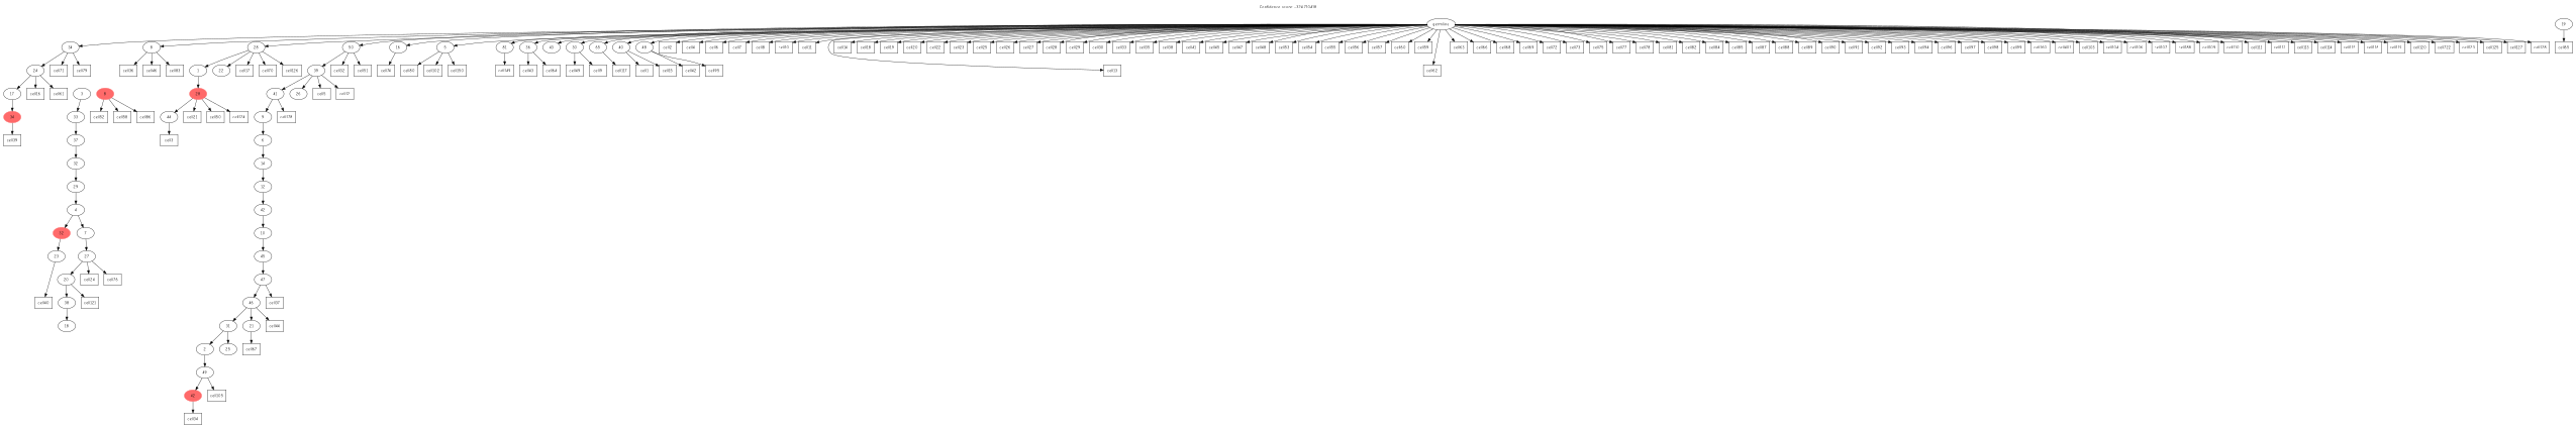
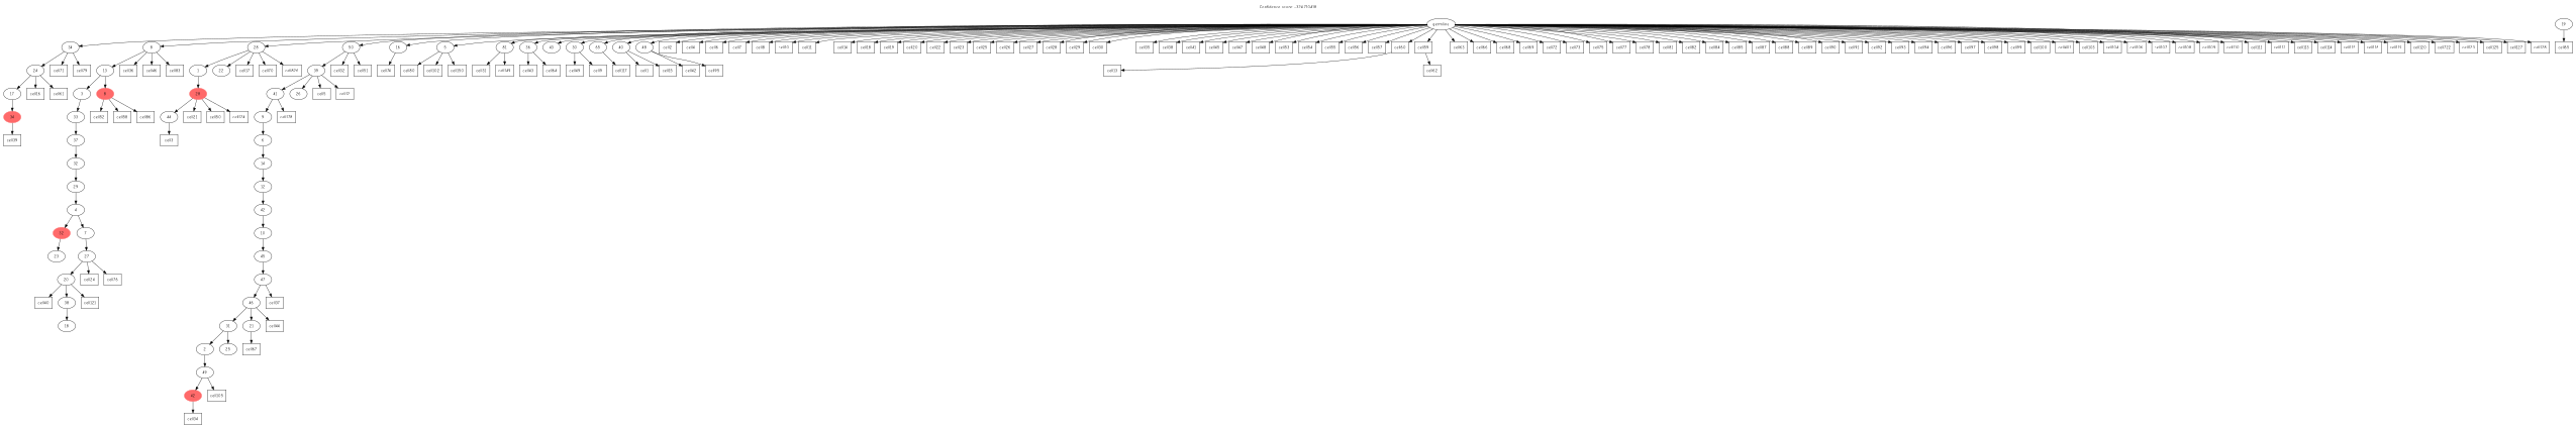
  digraph {
    fontname="Comic Neue"
    label="Confidence score: -324.710418"
    labelloc=t
    node [fontname="Comic Neue" shape=box]
    edge [fontname="Comic Neue"]
    n1 [label=17 shape=""]
    n2 [color=indianred1 label=34 style=filled shape=""]
    cell39
    n4 [label=24 shape=""]
    cell16
    cell61
    n7 [label=34 shape=""]
    cell71
    cell79
    n10 [color=indianred1 label=32 style=filled shape=""]
    n11 [label=23 shape=""]
    cell40
    n13 [label=38 shape=""]
    n14 [label=18 shape=""]
    n15 [label=20 shape=""]
    cell121
    n17 [label=27 shape=""]
    cell24
    cell76
    n20 [label=7 shape=""]
    n21 [label=4 shape=""]
    n22 [label=29 shape=""]
    n23 [label=32 shape=""]
    n24 [label=37 shape=""]
    n25 [label=33 shape=""]
    n26 [label=3 shape=""]
+   n27 [label=13 shape=""]
    n28 [color=indianred1 label=8 style=filled shape=""]
    cell52
    cell58
    cell86
    n32 [label=8 shape=""]
    cell36
    cell46
    cell83
    n36 [label=19 shape=""]
    cell65
    n38 [color=indianred1 label=28 style=filled shape=""]
    n39 [label=44 shape=""]
    cell21
    cell50
    cell124
    cell3
    n44 [label=1 shape=""]
    n45 [label=28 shape=""]
    n46 [label=22 shape=""]
    cell17
    cell70
-   cell126
+   cell126 [label=cell826]
    n50 [label=49 shape=""]
    n51 [color=indianred1 label=42 style=filled shape=""]
    cell105
    cell34
    n54 [label=2 shape=""]
    n55 [label=25 shape=""]
    n56 [label=31 shape=""]
    n57 [label=46 shape=""]
    n58 [label=21 shape=""]
    cell44
    cell67
    n61 [label=47 shape=""]
    cell37
    n63 [label=45 shape=""]
    n64 [label=10 shape=""]
    n65 [label=42 shape=""]
    n66 [label=12 shape=""]
    n67 [label=14 shape=""]
    n68 [label=6 shape=""]
    n69 [label=9 shape=""]
    n70 [label=41 shape=""]
    n71 [label=cell178]
    n72 [label=39 shape=""]
    n73 [label=26 shape=""]
    cell5
    cell12
    n76 [label=50 shape=""]
    cell32
    cell51
    n79 [label=germline shape=""]
    n80 [label=16 shape=""]
    n81 [label=5 shape=""]
    n82 [label=81 shape=""]
    n83 [label=36 shape=""]
    n84 [label=43 shape=""]
    n85 [label=30 shape=""]
    n86 [label=65 shape=""]
    n87 [label=40 shape=""]
    n88 [label=48 shape=""]
    cell2
    cell4
    cell6
    cell7
    cell8
    cell10
    cell11
    cell13
    cell14
    cell18
    cell19
    cell20
    cell22
    cell23
    cell25
    cell26
    cell27
    cell28
    cell29
    cell30
-   cell33
    cell35
    cell38
    cell41
    cell45
    cell47
    cell48
    cell53
    cell54
    cell55
    cell56
    cell57
    cell59
    cell60
    cell62
    cell63
    cell66
    cell68
    cell69
    cell72
    cell73
    cell75
    cell77
    cell78
    cell81
    cell82
    cell84
    cell85
    cell87
    cell88
    cell89
    cell90
    cell91
    cell92
    cell93
    cell94
    cell96
    cell97
    cell98
    cell99
-   cell100 [label=cell160]
+   cell100
    n150 [label=cell401]
    cell103
    cell104
    cell106
    cell107
-   cell108 [label=cell188]
+   cell108
    cell109
    cell110
    cell111
    cell112
    cell113
    cell114
    cell115
    cell116
    cell119
    cell120
    n166 [label=cell722]
    cell123
    cell125
    cell127
    cell128
    cell74
    cell80
    cell102
    n174 [label=cell150]
+   cell31
    n176 [label=cell149]
    cell43
    cell64
    cell49
    cell9
    cell117
    cell1
    cell15
    cell42
    cell95
    n1 -> n2
    n2 -> cell39
    n4 -> n1
    n4 -> cell16
    n4 -> cell61
    n7 -> n4
    n7 -> cell71
    n7 -> cell79
    n10 -> n11
-   n11 -> cell40
+   n15 -> cell40
    n13 -> n14
    n15 -> n13
    n15 -> cell121
    n17 -> n15
    n17 -> cell24
    n17 -> cell76
    n20 -> n17
    n21 -> n10
    n21 -> n20
    n22 -> n21
    n23 -> n22
    n24 -> n23
    n25 -> n24
    n26 -> n25
+   n27 -> n26
+   n27 -> n28
    n28 -> cell52
    n28 -> cell58
    n28 -> cell86
+   n32 -> n27
    n32 -> cell36
    n32 -> cell46
    n32 -> cell83
    n36 -> cell65
    n38 -> n39
    n38 -> cell21
    n38 -> cell50
    n38 -> cell124
    n39 -> cell3
    n44 -> n38
    n45 -> n44
    n45 -> n46
    n45 -> cell17
    n45 -> cell70
    n45 -> cell126
    n50 -> n51
    n50 -> cell105
    n51 -> cell34
    n54 -> n50
    n56 -> n54
    n56 -> n55
    n57 -> n56
    n57 -> n58
    n57 -> cell44
    n58 -> cell67
    n61 -> n57
    n61 -> cell37
    n63 -> n61
    n64 -> n63
    n65 -> n64
    n66 -> n65
    n67 -> n66
    n68 -> n67
    n69 -> n68
    n70 -> n69
    n70 -> n71
    n72 -> n70
    n72 -> n73
    n72 -> cell5
    n72 -> cell12
    n76 -> n72
    n76 -> cell32
    n76 -> cell51
    n79 -> n7
    n79 -> n32
    n79 -> n45
    n79 -> n76
    n79 -> n80
    n79 -> n81
    n79 -> n82
    n79 -> n83
    n79 -> n84
    n79 -> n85
    n79 -> n86
    n79 -> n87
    n79 -> n88
    n79 -> cell2
    n79 -> cell4
    n79 -> cell6
    n79 -> cell7
    n79 -> cell8
    n79 -> cell10
    n79 -> cell11
-   n79 -> cell13
+   cell60 -> cell13
    n79 -> cell14
    n79 -> cell18
    n79 -> cell19
    n79 -> cell20
    n79 -> cell22
    n79 -> cell23
    n79 -> cell25
    n79 -> cell26
    n79 -> cell27
    n79 -> cell28
    n79 -> cell29
    n79 -> cell30
-   n79 -> cell33
    n79 -> cell35
    n79 -> cell38
    n79 -> cell41
    n79 -> cell45
    n79 -> cell47
    n79 -> cell48
    n79 -> cell53
    n79 -> cell54
    n79 -> cell55
    n79 -> cell56
    n79 -> cell57
    n79 -> cell59
    n79 -> cell60
-   n79 -> cell62
+   cell59 -> cell62
    n79 -> cell63
    n79 -> cell66
    n79 -> cell68
    n79 -> cell69
    n79 -> cell72
    n79 -> cell73
    n79 -> cell75
    n79 -> cell77
    n79 -> cell78
    n79 -> cell81
    n79 -> cell82
    n79 -> cell84
    n79 -> cell85
    n79 -> cell87
    n79 -> cell88
    n79 -> cell89
    n79 -> cell90
    n79 -> cell91
    n79 -> cell92
    n79 -> cell93
    n79 -> cell94
    n79 -> cell96
    n79 -> cell97
    n79 -> cell98
    n79 -> cell99
    n79 -> cell100
    n79 -> n150
    n79 -> cell103
    n79 -> cell104
    n79 -> cell106
    n79 -> cell107
    n79 -> cell108
    n79 -> cell109
    n79 -> cell110
    n79 -> cell111
    n79 -> cell112
    n79 -> cell113
    n79 -> cell114
    n79 -> cell115
    n79 -> cell116
    n79 -> cell119
    n79 -> cell120
    n79 -> n166
    n79 -> cell123
    n79 -> cell125
    n79 -> cell127
    n79 -> cell128
    n80 -> cell74
    n81 -> cell80
    n81 -> cell102
    n81 -> n174
+   n82 -> cell31
    n82 -> n176
    n83 -> cell43
    n83 -> cell64
    n85 -> cell49
    n85 -> cell9
    n86 -> cell117
    n87 -> cell1
    n87 -> cell15
    n88 -> cell42
    n88 -> cell95
  }
